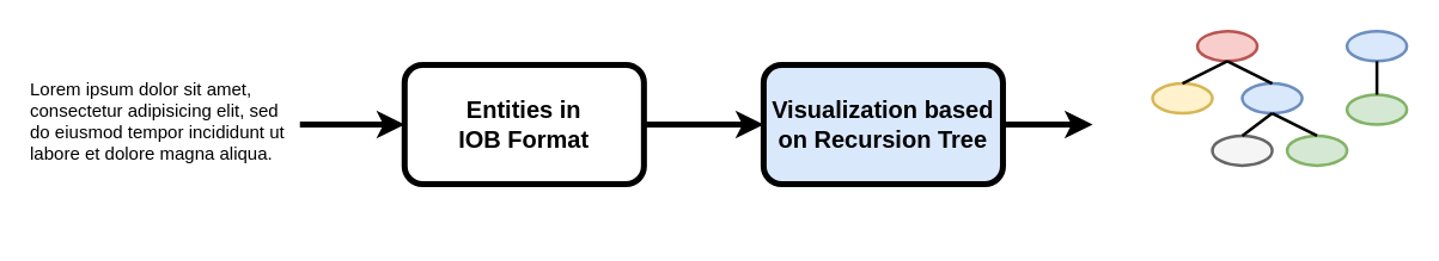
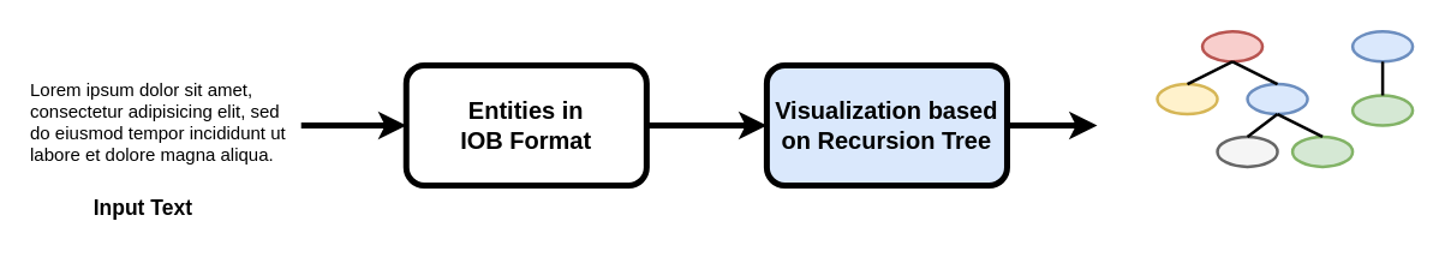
  <mxCell id="0" />
  <mxCell id="1" parent="0" />
  <mxCell id="2" style="edgeStyle=orthogonalEdgeStyle;rounded=0;orthogonalLoop=1;jettySize=auto;html=1;exitX=1;exitY=0.5;exitDx=0;exitDy=0;entryX=0;entryY=0.5;entryDx=0;entryDy=0;strokeWidth=4;fontSize=12;fontStyle=1" edge="1" parent="1" source="3" target="5"><mxGeometry relative="1" as="geometry" /></mxCell>
  <mxCell id="3" value="Entities in&lt;div style=&quot;font-size: 16px;&quot;&gt;IOB Format&lt;/div&gt;" style="rounded=1;whiteSpace=wrap;html=1;fontSize=16;glass=0;strokeWidth=4;shadow=0;fontStyle=1" parent="1" vertex="1"><mxGeometry x="270" y="43" width="160" height="80" as="geometry" /></mxCell>
  <mxCell id="4" style="edgeStyle=orthogonalEdgeStyle;rounded=0;orthogonalLoop=1;jettySize=auto;html=1;exitX=1;exitY=0.5;exitDx=0;exitDy=0;fontSize=12;fontStyle=1;strokeWidth=4;" edge="1" parent="1" source="5"><mxGeometry relative="1" as="geometry"><mxPoint x="730" y="83" as="targetPoint" /></mxGeometry></mxCell>
  <mxCell id="5" value="Visualization based on Recursion Tree" style="rounded=1;whiteSpace=wrap;html=1;fontSize=16;glass=0;strokeWidth=4;shadow=0;fontStyle=1;fillColor=#dae8fc;" parent="1" vertex="1"><mxGeometry x="510" y="43" width="160" height="80" as="geometry" /></mxCell>
  <mxCell id="6" style="edgeStyle=orthogonalEdgeStyle;rounded=0;orthogonalLoop=1;jettySize=auto;html=1;exitX=1;exitY=0.5;exitDx=0;exitDy=0;strokeWidth=4;fontSize=12;fontStyle=1;entryX=0;entryY=0.5;entryDx=0;entryDy=0;" edge="1" parent="1" source="7" target="3"><mxGeometry relative="1" as="geometry"><mxPoint x="250" y="83" as="targetPoint" /></mxGeometry></mxCell>
  <mxCell id="7" value="Lorem ipsum dolor sit amet, consectetur adipisicing elit, sed do eiusmod tempor incididunt ut labore et dolore magna aliqua.&#10;" style="text;overflow=hidden;rounded=0;spacing=0;verticalAlign=top;whiteSpace=wrap;align=left;" vertex="1" parent="1"><mxGeometry x="20" y="48" width="180" height="70" as="geometry" /></mxCell>
+ <mxCell id="8" value="Input Text" style="text;html=1;align=center;verticalAlign=middle;whiteSpace=wrap;rounded=0;fontStyle=1;fontSize=14;" vertex="1" parent="1"><mxGeometry x="40" y="123" width="110" height="30" as="geometry" /></mxCell>
  <mxCell id="9" value="" style="ellipse;whiteSpace=wrap;html=1;fillColor=#f8cecc;strokeColor=#b85450;strokeWidth=2;" vertex="1" parent="1"><mxGeometry x="800" y="20.5" width="40" height="20" as="geometry" /></mxCell>
  <mxCell id="10" value="" style="ellipse;whiteSpace=wrap;html=1;strokeWidth=2;fillColor=#fff2cc;strokeColor=#d6b656;" vertex="1" parent="1"><mxGeometry x="770" y="55.5" width="40" height="20" as="geometry" /></mxCell>
  <mxCell id="11" value="" style="ellipse;whiteSpace=wrap;html=1;fillColor=#dae8fc;strokeColor=#6c8ebf;strokeWidth=2;" vertex="1" parent="1"><mxGeometry x="830" y="55.5" width="40" height="20" as="geometry" /></mxCell>
  <mxCell id="12" value="" style="ellipse;whiteSpace=wrap;html=1;strokeWidth=2;fillColor=#d5e8d4;strokeColor=#82b366;" vertex="1" parent="1"><mxGeometry x="860" y="90.5" width="40" height="20" as="geometry" /></mxCell>
  <mxCell id="13" value="" style="ellipse;whiteSpace=wrap;html=1;strokeWidth=2;fillColor=#f5f5f5;fontColor=#333333;strokeColor=#666666;" vertex="1" parent="1"><mxGeometry x="810" y="90.5" width="40" height="20" as="geometry" /></mxCell>
  <mxCell id="14" value="" style="endArrow=none;html=1;rounded=0;entryX=0.5;entryY=1;entryDx=0;entryDy=0;exitX=0.5;exitY=0;exitDx=0;exitDy=0;strokeWidth=2;" edge="1" parent="1" source="11" target="9"><mxGeometry width="50" height="50" relative="1" as="geometry"><mxPoint x="570" y="250.5" as="sourcePoint" /><mxPoint x="620" y="200.5" as="targetPoint" /></mxGeometry></mxCell>
  <mxCell id="15" value="" style="endArrow=none;html=1;rounded=0;entryX=0.5;entryY=1;entryDx=0;entryDy=0;exitX=0.5;exitY=0;exitDx=0;exitDy=0;strokeWidth=2;" edge="1" parent="1" source="10" target="9"><mxGeometry width="50" height="50" relative="1" as="geometry"><mxPoint x="860" y="65.5" as="sourcePoint" /><mxPoint x="830" y="50.5" as="targetPoint" /></mxGeometry></mxCell>
  <mxCell id="16" value="" style="endArrow=none;html=1;rounded=0;exitX=0.5;exitY=0;exitDx=0;exitDy=0;entryX=0.5;entryY=1;entryDx=0;entryDy=0;strokeWidth=2;" edge="1" parent="1" source="13" target="11"><mxGeometry width="50" height="50" relative="1" as="geometry"><mxPoint x="880" y="85.5" as="sourcePoint" /><mxPoint x="850" y="70.5" as="targetPoint" /></mxGeometry></mxCell>
  <mxCell id="17" value="" style="endArrow=none;html=1;rounded=0;entryX=0.5;entryY=1;entryDx=0;entryDy=0;exitX=0.5;exitY=0;exitDx=0;exitDy=0;strokeWidth=2;" edge="1" parent="1" source="12" target="11"><mxGeometry width="50" height="50" relative="1" as="geometry"><mxPoint x="890" y="95.5" as="sourcePoint" /><mxPoint x="860" y="80.5" as="targetPoint" /></mxGeometry></mxCell>
  <mxCell id="18" value="" style="ellipse;whiteSpace=wrap;html=1;fillColor=#dae8fc;strokeColor=#6c8ebf;strokeWidth=2;" vertex="1" parent="1"><mxGeometry x="900" y="20.5" width="40" height="20" as="geometry" /></mxCell>
  <mxCell id="19" value="" style="ellipse;whiteSpace=wrap;html=1;strokeWidth=2;fillColor=#d5e8d4;strokeColor=#82b366;" vertex="1" parent="1"><mxGeometry x="900" y="63" width="40" height="20" as="geometry" /></mxCell>
  <mxCell id="20" value="" style="endArrow=none;html=1;rounded=0;entryX=0.5;entryY=1;entryDx=0;entryDy=0;strokeWidth=2;" edge="1" parent="1" target="18"><mxGeometry width="50" height="50" relative="1" as="geometry"><mxPoint x="920" y="63" as="sourcePoint" /><mxPoint x="720" y="200.5" as="targetPoint" /></mxGeometry></mxCell>
